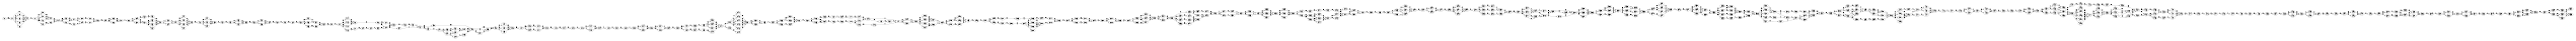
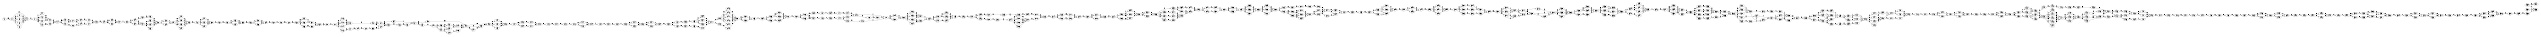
  strict digraph {
    rankdir=LR
    S0
    S1
    S2
    S3
    S4
    S5
    S6
    S7
    S8
    S9
    S10
    S11
    S12
    S13
    S14
    S15
    S16
    S17
    S18
    S19
    S20
    S21
    S22
    S23
    S24
    S25
    S26
    S27
    S28
    S29
    S30
    S31
    S32
    S33
    S34
    S35
    S36
    S37
    S38
    S39
    S40
    S41
    S42
    S43
    S44
    S45
    S46
    S47
    S48
    S49
    S50
    S51
    S52
    S53
    S54
    S55
    S56
    S57
    S58
    S59
    S60
    S61
    S62
    S63
    S64
    S65
    S66
    S67
    S68
    S69
    S70
    S71
    S72
    S73
    S74
    S75
    S76
    S77
    S78
    S79
    S80
    S81
    S82
    S83
    S84
    S85
    S86
    S87
    S88
    S89
    S90
    S91
    S92
    S93
    S94
    S95
    S96
    S97
    S98
    S99
    S100
    S101
    S102
    S103
    S104
    S105
    S106
    S107
    S108
    S109
    S110
    S111
    S112
    S113
    S114
    S115
    S116
    S117
    S118
    S119
    S120
    S121
    S122
    S123
    S124
    S125
    S126
    S127
    S128
    S129
    S130
    S131
    S132
    S133
    S134
    S135
    S136
    S137
    S138
    S139
    S140
    S141
    S142
    S143
    S144
    S145
    S146
    S147
    S148
    S149
    S150
    S151
    S152
    S153
    S154
    S155
    S156
    S157
    S158
    S159
    S160
    S161
    S162
    S163
    S164
    S165
    S166
    S167
    S168
    S169
    S170
    S171
    S172
    S173
    S174
    S175
    S176
    S177
    S178
    S179
    S180
    S181
    S182
    S183
    S184
    S185
    S186
    S187
    S188
    S189
    S190
    S191
    S192
    S193
    S194
    S195
    S196
    S197
    S198
    S199
    S200
    S201
    S202
    S203
    S204
    S205
    S206
    S207
    S208
    S209
    S210
    S211
    S212
    S213
    S214
    S215
    S216
    n218 [label=S717]
    S218
    S219
    S220
    S221
    S222
    S223
    S224
    S225
    S226
    S227
    S228
    S229
    S230
    S231
    S232
    S233
    S234
    S235
    S236
    S237
    S238
    S239
    S240
    S241
    S242
    S243
    S244
    S245
    S246
    S247
    S248
    S249
    S250
    S251
    S252
    S253
    S254
    S255
    S256
    S257
    S258
    S259
    S260
    S261
    S262
    S263
    S264
    S265
    S266
    S267
    S268
    S269
    S270
    S271
    S272
    S273
    S274
    S275
    S276
    S277
    S278
    S279
    S280
    S281
    S282
    S283
    S284
    S285
    S286
    S287
    S288
    S289
    S290
    S291
    S292
    S293
    S294
    S295
    S296
    S297
    S298
    S299
    S300
    S301
    S302
    S303
    S304
    S305
    S306
    S307
    S308
    S309
    S310
    S311
    S312
    S313
    S314
    S315
    S316
    S317
    S318
    S320
    S321
    S319
    S322
    S323
    S324
    S325
    S326
    S327
    S328
    S329
    S330
    S331
    S332
    S333
    S334
    S335
    S336
    S337
    S338
    S339
    S340
    S341
    S342
    S343
    S344
    S345
    S346
    S347
    S348
    S349
    S350
    S351
    S352
    S353
    S354
    S355
    S356
    S357
    S358
    S359
    S360
    S361
    S362
    S363
    S364
    S365
    S366
    S367
    S368
    S369
    S370
    S371
    S372
    S373
    S374
    S375
    S376
    S377
    S378
    S379
    S380
    S381
    S382
    S383
    S384
    S385
    S386
    S387
    S388
    S389
    S390
    S391
    S392
    S393
    S394
    S395
    S396
    S397
    S398
    S399
    S400
    S401
    S402
    S403
    S404
    S405
    S406
    S407
    S408
    S409
    S410
    S411
    S412
    S413
    S414
    S415
    S416
    S417
    S418
    S419
    S420
    S421
    S422
    S423
    S424
    S425
    S426
    S427
    S428
    S429
    S430
    S431
    S432
    S433
    S434
    S435
    S436
    S437
    S438
    S439
    S440
    S441
    S442
    S443
    S444
    S445
    S446
    S447
    S448
    S449
    S450
    S451
    S452
    S453
    S454
    S455
    S456
    S457
    S458
    S459
    S460
    S461
    S462
    S463
    S464
    S465
    S466
    S467
    S468
    S469
    S470
    S471
    S472
    S473
    S474
    S475
    S476
    S477
    S478
    S479
    S480
    S481
    S482
    S483
    S484
    S485
    S486
    S487
    S488
    S489
    S490
    n492 [label=S691]
    S492
    S493
    S494
    S495
    S496
    S497
    S498
    S499
    S500
    S501
    S502
    S503
    S504
    S505
    S506
    S507
    S508
    S509
    S510
    S511
    S512
    S513
    S514
    S516
    S517
    S518
    S519
    S520
    S521
    S522
    S523
    S524
    S525
    S526
    S527
-   S528
    S529
    S530
    S531
    S532
    S533
    S534
    S0 -> S1 [label=E]
    S1 -> S2 [label=C]
    S1 -> S3 [label=R]
    S1 -> S4 [label=M]
    S1 -> S5 [label=V]
    S1 -> S6 [label=S]
    S2 -> S4 [label=M]
    S3 -> S4 [label=M]
    S4 -> S7 [label=L]
    S5 -> S4 [label=M]
    S6 -> S4 [label=M]
    S7 -> S8 [label=Q]
    S7 -> S9 [label=E]
    S7 -> S10 [label=D]
    S7 -> S11 [label=V]
    S8 -> S12 [label=Q]
    S9 -> S13 [label=E]
    S10 -> S12 [label=Q]
    S11 -> S12 [label=Q]
    S12 -> S14 [label=A]
    S13 -> S14 [label=A]
    S14 -> S15 [label=E]
    S14 -> S16 [label=D]
    S15 -> S17 [label=R]
    S16 -> S17 [label=R]
    S16 -> S18 [label=K]
    S17 -> S19 [label=L]
    S17 -> S20 [label=M]
    S18 -> S19 [label=L]
    S19 -> S21 [label=G]
    S20 -> S22 [label=N]
    S21 -> S23 [label=C]
    S22 -> S23 [label=C]
    S23 -> S24 [label=R]
    S24 -> S25 [label=Q]
    S24 -> S26 [label=E]
    S25 -> S27 [label=F]
    S26 -> S27 [label=F]
    S27 -> S28 [label=V]
    S28 -> S29 [label=T]
    S28 -> S30 [label=M]
    S29 -> S31 [label=A]
    S29 -> S32 [label=P]
    S30 -> S31 [label=A]
    S31 -> S33 [label=T]
    S31 -> S34 [label=K]
    S31 -> S35 [label=H]
    S32 -> S36 [label=A]
    S33 -> S37 [label=D]
    S34 -> S37 [label=D]
    S35 -> S37 [label=D]
    S36 -> S37 [label=D]
    S37 -> S38 [label=V]
    S37 -> S39 [label=I]
    S38 -> S40 [label=V]
    S39 -> S40 [label=V]
    S40 -> S41 [label=R]
    S40 -> S42 [label=K]
    S40 -> S43 [label=S]
    S40 -> S44 [label=N]
    S41 -> S45 [label=G]
    S42 -> S45 [label=G]
    S43 -> S45 [label=G]
    S44 -> S45 [label=G]
    S45 -> S46 [label=N]
    S46 -> S47 [label=P]
    S46 -> S48 [label=T]
    S46 -> S49 [label=S]
    S47 -> S50 [label=K]
    S48 -> S50 [label=K]
    S49 -> S50 [label=K]
    S50 -> S51 [label=L]
    S51 -> S52 [label=N]
    S52 -> S53 [label=L]
    S52 -> S54 [label=M]
    S53 -> S55 [label=A]
    S54 -> S55 [label=A]
    S55 -> S56 [label=F]
    S56 -> S57 [label=I]
    S56 -> S58 [label=V]
    S57 -> S59 [label=A]
    S58 -> S59 [label=A]
    S59 -> S60 [label=N]
    S60 -> S61 [label=L]
    S61 -> S62 [label=F]
    S62 -> S63 [label=N]
    S63 -> S64 [label=R]
    S63 -> S65 [label=T]
    S63 -> S66 [label=K]
    S64 -> S67 [label=Y]
    S65 -> S68 [label=H]
    S66 -> S67 [label=Y]
    S67 -> S69 [label=P]
    S68 -> S69 [label=P]
    S69 -> S70 [label=A]
    S70 -> S71 [label=L]
    S71 -> S72 [label=H]
    S71 -> S73 [label=V]
    S71 -> S74 [label=K]
    S71 -> S75 [label=Q]
    S72 -> S76 [label=K]
    S73 -> S77 [label=A]
    S74 -> S76 [label=K]
    S75 -> S76 [label=K]
    S76 -> S78 [label=P]
    S77 -> S79 [label=R]
    S78 -> S80 [label=E]
    S78 -> S81 [label=A]
    S79 -> S82 [label=D]
    S80 -> S83 [label=N]
    S80 -> S84 [label=E]
    S81 -> S83 [label=N]
    S82 -> S85 [label=I]
    S83 -> S86 [label=Q]
    S84 -> S87 [label=I]
    S85 -> S80 [label=E]
    S86 -> S88 [label=D]
    S87 -> S89 [label=D]
    S87 -> S90 [label=E]
    S88 -> S87 [label=I]
    S89 -> S91 [label=W]
    S90 -> S92 [label=E]
    S91 -> S93 [label=G]
    S91 -> S94 [label=S]
    S92 -> S95 [label=G]
    S92 -> S96 [label=E]
    S92 -> S97 [label=A]
    S93 -> S98 [label=A]
    S93 -> S99 [label=L]
    S94 -> S99 [label=L]
    S94 -> S100 [label=S]
    S95 -> S96 [label=E]
    S96 -> S101 [label=T]
    S96 -> S102 [label=D]
    S96 -> S103 [label=S]
    S97 -> S95 [label=G]
    S98 -> S104 [label=L]
    S99 -> S104 [label=L]
    S100 -> S105 [label=I]
    S101 -> S106 [label=R]
    S102 -> S106 [label=R]
    S103 -> S106 [label=R]
    S104 -> S92 [label=E]
    S105 -> S92 [label=E]
    S106 -> S107 [label=E]
    S107 -> S108 [label=E]
    S107 -> S109 [label=V]
    S108 -> S110 [label=R]
    S109 -> S111 [label=K]
    S110 -> S112 [label=T]
    S111 -> S112 [label=T]
    S112 -> S113 [label=F]
    S113 -> S114 [label=R]
    S114 -> S115 [label=N]
    S115 -> S116 [label=W]
    S116 -> S117 [label=M]
    S116 -> S118 [label=I]
    S117 -> S119 [label=N]
    S118 -> S119 [label=N]
    S119 -> S120 [label=S]
    S120 -> S121 [label=L]
    S121 -> S122 [label=G]
    S122 -> S123 [label=V]
    S123 -> S124 [label=N]
    S123 -> S125 [label=S]
    S124 -> S126 [label=P]
    S125 -> S126 [label=P]
    S126 -> S127 [label=R]
    S126 -> S128 [label=F]
    S127 -> S129 [label=V]
    S128 -> S129 [label=V]
    S129 -> S130 [label=N]
    S130 -> S131 [label=H]
    S130 -> S132 [label=K]
    S131 -> S133 [label=L]
    S132 -> S134 [label=F]
    S133 -> S135 [label=Y]
    S134 -> S136 [label=T]
    S135 -> S137 [label=S]
    S135 -> S138 [label=G]
    S135 -> S139 [label=T]
    S136 -> S140 [label=R]
    S137 -> S141 [label=D]
    S138 -> S141 [label=D]
    S139 -> S141 [label=D]
    S140 -> S141 [label=D]
    S141 -> S142 [label=L]
    S141 -> S143 [label=I]
    S142 -> S144 [label=S]
    S142 -> S145 [label=N]
    S142 -> S146 [label=A]
    S142 -> S147 [label=V]
    S142 -> S148 [label=G]
    S143 -> S149 [label=D]
    S144 -> S150 [label=D]
    S145 -> S150 [label=D]
    S146 -> S150 [label=D]
    S147 -> S150 [label=D]
    S148 -> S150 [label=D]
    S149 -> S150 [label=D]
    S150 -> S151 [label=A]
    S150 -> S152 [label=G]
    S151 -> S153 [label=L]
    S152 -> S153 [label=L]
    S153 -> S154 [label=V]
    S154 -> S155 [label=I]
    S154 -> S156 [label=L]
    S155 -> S157 [label=F]
    S155 -> S158 [label=I]
    S156 -> S159 [label=L]
    S157 -> S160 [label=Q]
    S158 -> S160 [label=Q]
    S159 -> S160 [label=Q]
    S160 -> S161 [label=L]
    S161 -> S162 [label=Y]
    S161 -> S163 [label=F]
    S162 -> S164 [label=E]
    S162 -> S165 [label=Q]
    S163 -> S164 [label=E]
    S164 -> S166 [label=K]
    S165 -> S167 [label=Q]
    S166 -> S168 [label=I]
    S167 -> S169 [label=V]
    S168 -> S170 [label=K]
    S169 -> S171 [label=A]
    S170 -> S172 [label=V]
    S170 -> S173 [label=T]
    S171 -> S174 [label=G]
    S172 -> S175 [label=P]
    S173 -> S176 [label=R]
    S174 -> S175 [label=P]
    S175 -> S177 [label=V]
    S175 -> S178 [label=D]
    S176 -> S177 [label=V]
    S177 -> S179 [label=D]
    S177 -> S180 [label=N]
    S178 -> S181 [label=C]
    S179 -> S182 [label=W]
    S180 -> S182 [label=W]
    S181 -> S177 [label=V]
    S182 -> S183 [label=N]
    S182 -> S184 [label=S]
    S182 -> S185 [label=R]
    S182 -> S186 [label=D]
    S183 -> S187 [label=R]
    S183 -> S188 [label=K]
    S184 -> S188 [label=K]
    S185 -> S187 [label=R]
    S186 -> S187 [label=R]
    S187 -> S189 [label=V]
    S188 -> S189 [label=V]
    S189 -> S190 [label=N]
    S189 -> S191 [label=T]
    S190 -> S192 [label=K]
    S190 -> S193 [label=N]
    S191 -> S194 [label=Q]
    S192 -> S195 [label=P]
    S193 -> S195 [label=P]
    S194 -> S195 [label=P]
    S195 -> S196 [label=P]
    S196 -> S197 [label=Y]
    S197 -> S198 [label=P]
    S197 -> S199 [label=K]
    S198 -> S200 [label=K]
    S199 -> S201 [label=P]
    S200 -> S202 [label=L]
    S201 -> S203 [label=P]
    S202 -> S204 [label=G]
    S203 -> S205 [label=A]
    S204 -> S205 [label=A]
    S204 -> S206 [label=G]
    S204 -> S207 [label=S]
    S204 -> S208 [label=E]
    S205 -> S209 [label=Q]
    S205 -> S210 [label=N]
    S206 -> S210 [label=N]
    S207 -> S210 [label=N]
    S208 -> S210 [label=N]
    S209 -> S211 [label=F]
    S210 -> S212 [label=M]
    S211 -> S213 [label=K]
    S212 -> S213 [label=K]
    S213 -> S214 [label=K]
    S214 -> S215 [label=L]
    S214 -> S216 [label=R]
    S215 -> n218 [label=E]
    S216 -> S218 [label=A]
    n218 -> S219 [label=N]
    S218 -> S219 [label=N]
    S219 -> S220 [label=C]
    S220 -> S221 [label=N]
    S220 -> S222 [label=Q]
    S221 -> S223 [label=Y]
    S222 -> S223 [label=Y]
    S223 -> S224 [label=A]
    S224 -> S225 [label=V]
    S224 -> S226 [label=I]
    S225 -> S227 [label=E]
    S226 -> S227 [label=E]
    S226 -> S228 [label=D]
    S226 -> S229 [label=S]
    S227 -> S230 [label=L]
    S228 -> S230 [label=L]
    S229 -> S230 [label=L]
    S230 -> S231 [label=G]
    S230 -> S232 [label=A]
    S231 -> S233 [label=K]
    S232 -> S233 [label=K]
    S233 -> S234 [label=N]
    S233 -> S235 [label=T]
    S233 -> S236 [label=S]
    S233 -> S237 [label=D]
    S234 -> S238 [label=Q]
    S235 -> S239 [label=L]
    S235 -> S240 [label=T]
    S236 -> S241 [label=E]
    S237 -> S242 [label=K]
    S238 -> S243 [label=A]
    S239 -> S244 [label=G]
    S240 -> S245 [label=K]
    S241 -> S243 [label=A]
    S242 -> S243 [label=A]
    S243 -> S245 [label=K]
    S244 -> S246 [label=F]
    S245 -> S246 [label=F]
    S246 -> S247 [label=S]
    S246 -> S248 [label=K]
    S247 -> S249 [label=L]
    S248 -> S250 [label=I]
    S249 -> S251 [label=V]
    S250 -> S251 [label=V]
    S251 -> S252 [label=G]
    S251 -> S253 [label=N]
    S252 -> S254 [label=I]
    S253 -> S254 [label=I]
    S254 -> S255 [label=G]
    S254 -> S256 [label=D]
    S254 -> S257 [label=A]
    S255 -> S258 [label=G]
    S256 -> S258 [label=G]
    S257 -> S258 [label=G]
    S258 -> S259 [label=Q]
    S258 -> S260 [label=N]
    S258 -> S261 [label=T]
    S259 -> S262 [label=D]
    S260 -> S262 [label=D]
    S261 -> S262 [label=D]
    S262 -> S263 [label=L]
    S262 -> S264 [label=I]
    S263 -> S265 [label=N]
    S263 -> S266 [label=H]
    S264 -> S267 [label=F]
    S265 -> S268 [label=E]
    S265 -> S269 [label=A]
    S265 -> S270 [label=D]
    S266 -> S268 [label=E]
    S267 -> S271 [label=N]
    S268 -> S272 [label=G]
    S269 -> S272 [label=G]
    S270 -> S272 [label=G]
    S271 -> S273 [label=E]
    S272 -> S274 [label=N]
    S272 -> S275 [label=K]
    S273 -> S276 [label=Q]
    S274 -> S277 [label=R]
    S274 -> S278 [label=P]
    S275 -> S277 [label=R]
    S276 -> S277 [label=R]
    S277 -> S279 [label=T]
    S277 -> S280 [label=K]
    S278 -> S279 [label=T]
    S279 -> S281 [label=L]
    S280 -> S281 [label=L]
    S281 -> S282 [label=T]
    S282 -> S283 [label=L]
    S283 -> S284 [label=A]
    S284 -> S285 [label=L]
    S284 -> S286 [label=V]
    S285 -> S287 [label=I]
    S285 -> S288 [label=L]
    S285 -> S289 [label=V]
    S286 -> S289 [label=V]
    S287 -> S290 [label=W]
    S288 -> S290 [label=W]
    S289 -> S290 [label=W]
    S290 -> S291 [label=Q]
    S291 -> S292 [label=L]
    S291 -> S293 [label=V]
    S292 -> S294 [label=M]
    S293 -> S294 [label=M]
    S294 -> S295 [label=R]
    S295 -> S296 [label=R]
    S295 -> S297 [label=A]
    S295 -> S298 [label=K]
    S296 -> S299 [label=Y]
    S297 -> S299 [label=Y]
    S298 -> S299 [label=Y]
    S299 -> S300 [label=T]
    S300 -> S301 [label=L]
    S300 -> S302 [label=F]
    S300 -> S303 [label=I]
    S301 -> S304 [label=N]
    S302 -> S305 [label=K]
    S303 -> S306 [label=Q]
    S304 -> S307 [label=I]
    S305 -> S307 [label=I]
    S306 -> S308 [label=V]
    S307 -> S309 [label=L]
    S308 -> S309 [label=L]
    S309 -> S310 [label=E]
    S310 -> S311 [label=E]
    S310 -> S312 [label=R]
    S310 -> S313 [label=D]
    S311 -> S314 [label=I]
    S311 -> S315 [label=L]
    S312 -> S314 [label=I]
    S313 -> S314 [label=I]
    S313 -> S315 [label=L]
    S314 -> S316 [label=G]
    S314 -> S317 [label=S]
    S315 -> S316 [label=G]
    S316 -> S318 [label=G]
    S316 -> S320 [label=E]
    S317 -> S320 [label=E]
    S318 -> S321 [label=G]
    S320 -> S321 [label=G]
    S320 -> S319 [label=D]
    S321 -> S322 [label=Q]
    S321 -> S323 [label=S]
    S321 -> S324 [label=E]
    S319 -> S321 [label=G]
    S322 -> S325 [label=K]
    S323 -> S325 [label=K]
    S324 -> S325 [label=K]
    S325 -> S326 [label=V]
    S325 -> S327 [label=I]
    S326 -> S328 [label=N]
    S326 -> S329 [label=T]
    S327 -> S330 [label=K]
    S328 -> S331 [label=D]
    S329 -> S331 [label=D]
    S330 -> S331 [label=D]
    S331 -> S332 [label=E]
    S331 -> S333 [label=Q]
    S331 -> S334 [label=D]
    S332 -> S335 [label=I]
    S333 -> S336 [label=E]
    S334 -> S335 [label=I]
    S334 -> S337 [label=T]
    S335 -> S338 [label=I]
    S336 -> S338 [label=I]
    S337 -> S338 [label=I]
    S338 -> S339 [label=V]
    S338 -> S340 [label=M]
    S339 -> S341 [label=N]
    S339 -> S342 [label=H]
    S339 -> S343 [label=T]
    S340 -> S344 [label=D]
    S341 -> S345 [label=W]
    S342 -> S345 [label=W]
    S343 -> S345 [label=W]
    S344 -> S345 [label=W]
    S345 -> S346 [label=V]
    S346 -> S347 [label=N]
    S347 -> S348 [label=E]
    S347 -> S349 [label=Q]
    S347 -> S350 [label=H]
    S348 -> S351 [label=T]
    S349 -> S351 [label=T]
    S349 -> S352 [label=K]
    S350 -> S351 [label=T]
    S351 -> S353 [label=L]
    S352 -> S353 [label=L]
    S353 -> S354 [label=K]
    S353 -> S355 [label=E]
    S353 -> S356 [label=A]
    S353 -> S357 [label=R]
    S354 -> S358 [label=E]
    S355 -> S359 [label=S]
    S356 -> S360 [label=Q]
    S357 -> S360 [label=Q]
    S357 -> S361 [label=D]
    S358 -> S362 [label=A]
    S359 -> S363 [label=S]
    S360 -> S362 [label=A]
    S361 -> S362 [label=A]
    S362 -> S364 [label=E]
    S362 -> S365 [label=G]
    S363 -> S365 [label=G]
    S364 -> S366 [label=K]
    S365 -> S366 [label=K]
    S366 -> S367 [label=R]
    S366 -> S368 [label=E]
    S366 -> S369 [label=G]
    S366 -> S370 [label=S]
    S366 -> S371 [label=D]
    S367 -> S372 [label=S]
    S368 -> S372 [label=S]
    S369 -> S373 [label=T]
    S370 -> S372 [label=S]
    S371 -> S374 [label=T]
    S372 -> S375 [label=S]
    S372 -> S376 [label=R]
    S373 -> S375 [label=S]
    S374 -> S377 [label=I]
    S375 -> S377 [label=I]
    S376 -> S378 [label=L]
    S377 -> S379 [label=S]
    S377 -> S380 [label=A]
    S378 -> S381 [label=V]
    S379 -> S382 [label=S]
    S379 -> S383 [label=G]
    S380 -> S382 [label=S]
    S381 -> S382 [label=S]
    S382 -> S384 [label=F]
    S383 -> S384 [label=F]
    S384 -> S385 [label=K]
    S385 -> S386 [label=D]
    S385 -> S387 [label=V]
    S386 -> S388 [label=P]
    S386 -> S389 [label=S]
    S386 -> S390 [label=G]
    S387 -> S388 [label=P]
    S388 -> S391 [label=K]
    S388 -> S392 [label=P]
    S388 -> S393 [label=S]
    S389 -> S391 [label=K]
    S389 -> S393 [label=S]
    S390 -> S394 [label=Q]
    S391 -> S395 [label=I]
    S392 -> S396 [label=T]
    S393 -> S395 [label=I]
    S394 -> S395 [label=I]
    S395 -> S397 [label=S]
    S395 -> S398 [label=T]
    S396 -> S399 [label=A]
    S397 -> S400 [label=T]
    S397 -> S401 [label=S]
    S398 -> S400 [label=T]
    S399 -> S402 [label=L]
    S400 -> S403 [label=S]
    S401 -> S403 [label=S]
    S402 -> S403 [label=S]
    S403 -> S404 [label=L]
    S403 -> S405 [label=K]
    S403 -> S406 [label=T]
    S403 -> S407 [label=M]
    S404 -> S408 [label=P]
    S404 -> S409 [label=V]
    S405 -> S408 [label=P]
    S406 -> S408 [label=P]
    S407 -> S408 [label=P]
    S408 -> S410 [label=V]
    S408 -> S411 [label=C]
    S409 -> S410 [label=V]
    S410 -> S412 [label=L]
    S410 -> S413 [label=I]
    S411 -> S414 [label=W]
    S412 -> S415 [label=D]
    S413 -> S415 [label=D]
    S414 -> S415 [label=D]
    S415 -> S416 [label=L]
    S416 -> S417 [label=I]
    S417 -> S418 [label=D]
    S418 -> S419 [label=A]
    S418 -> S420 [label=S]
    S419 -> S421 [label=I]
    S420 -> S421 [label=I]
    S421 -> S422 [label=Q]
    S421 -> S423 [label=V]
    S422 -> S424 [label=P]
    S423 -> S424 [label=P]
    S424 -> S425 [label=G]
    S425 -> S426 [label=S]
    S426 -> S427 [label=I]
    S427 -> S428 [label=N]
    S427 -> S429 [label=R]
    S428 -> S430 [label=Y]
    S429 -> S430 [label=Y]
    S430 -> S431 [label=D]
    S430 -> S432 [label=E]
    S431 -> S433 [label=L]
    S431 -> S434 [label=I]
    S432 -> S435 [label=V]
    S433 -> S436 [label=L]
    S433 -> S437 [label=V]
    S433 -> S438 [label=I]
    S434 -> S436 [label=L]
    S435 -> S437 [label=V]
    S436 -> S439 [label=K]
    S437 -> S439 [label=K]
    S437 -> S440 [label=T]
    S438 -> S439 [label=K]
    S439 -> S441 [label=T]
    S439 -> S442 [label=F]
    S439 -> S443 [label=E]
    S439 -> S444 [label=A]
    S439 -> S445 [label=S]
    S440 -> S446 [label=P]
    S441 -> S447 [label=E]
    S442 -> S447 [label=E]
    S443 -> S447 [label=E]
    S444 -> S447 [label=E]
    S445 -> S447 [label=E]
    S446 -> S448 [label=G]
    S447 -> S449 [label=N]
    S447 -> S450 [label=D]
    S447 -> S451 [label=P]
    S448 -> S452 [label=V]
    S449 -> S453 [label=L]
    S450 -> S453 [label=L]
    S451 -> S453 [label=L]
    S452 -> S454 [label=E]
    S453 -> S455 [label=N]
    S453 -> S456 [label=S]
    S453 -> S457 [label=T]
    S454 -> S458 [label=E]
    S455 -> S459 [label=D]
    S456 -> S459 [label=D]
    S457 -> S459 [label=D]
    S457 -> S460 [label=P]
    S458 -> S461 [label=E]
    S459 -> S461 [label=E]
    S459 -> S462 [label=D]
    S460 -> S461 [label=E]
    S461 -> S463 [label=E]
    S461 -> S464 [label=D]
    S462 -> S464 [label=D]
    S463 -> S465 [label=K]
    S464 -> S466 [label=M]
    S464 -> S467 [label=R]
    S465 -> S468 [label=L]
    S466 -> S469 [label=R]
    S467 -> S468 [label=L]
    S468 -> S470 [label=N]
    S468 -> S471 [label=D]
    S469 -> S472 [label=S]
    S470 -> S473 [label=N]
    S471 -> S473 [label=N]
    S472 -> S473 [label=N]
    S473 -> S474 [label=A]
    S474 -> S475 [label=K]
    S475 -> S476 [label=Y]
    S476 -> S477 [label=A]
    S477 -> S478 [label=I]
    S478 -> S479 [label=S]
    S479 -> S480 [label=M]
    S480 -> S481 [label=A]
    S481 -> S482 [label=R]
    S482 -> S483 [label=K]
    S483 -> S484 [label=I]
    S484 -> S485 [label=G]
    S485 -> S486 [label=A]
    S485 -> S487 [label=S]
    S486 -> S488 [label=R]
    S487 -> S488 [label=R]
    S488 -> S489 [label=V]
    S488 -> S490 [label=I]
    S489 -> n492 [label=Y]
    S490 -> n492 [label=Y]
    n492 -> S492 [label=A]
    S492 -> S493 [label=L]
    S493 -> S494 [label=P]
    S494 -> S495 [label=E]
    S494 -> S496 [label=D]
    S495 -> S497 [label=D]
    S496 -> S497 [label=D]
    S497 -> S498 [label=L]
    S498 -> S499 [label=V]
    S499 -> S500 [label=E]
    S499 -> S501 [label=D]
    S500 -> S502 [label=V]
    S501 -> S503 [label=R]
    S502 -> S504 [label=N]
    S502 -> S505 [label=K]
    S503 -> S504 [label=N]
    S504 -> S506 [label=P]
    S504 -> S507 [label=A]
    S505 -> S506 [label=P]
    S506 -> S508 [label=K]
    S507 -> S508 [label=K]
    S508 -> S509 [label=M]
    S509 -> S510 [label=V]
    S510 -> S511 [label=M]
    S510 -> S512 [label=L]
    S511 -> S513 [label=T]
    S512 -> S513 [label=T]
    S513 -> S514 [label=V]
    S513 -> S516 [label=M]
    S514 -> S517 [label=F]
    S516 -> S517 [label=F]
    S517 -> S518 [label=A]
    S518 -> S519 [label=C]
    S519 -> S520 [label=L]
    S520 -> S521 [label=M]
    S521 -> S522 [label=G]
    S521 -> S523 [label=A]
    S522 -> S524 [label=K]
    S522 -> S525 [label=R]
    S523 -> S525 [label=R]
    S524 -> S526 [label=G]
    S525 -> S526 [label=G]
    S526 -> S527 [label=M]
-   S527 -> S528 [label=K]
    S527 -> S529 [label=D]
-   S528 -> S530 [label=R]
-   S528 -> S531 [label=K]
    S529 -> S532 [label=Q]
    S530 -> S533 [label=V]
    S530 -> S534 [label=A]
    S531 -> S533 [label=V]
    S532 -> S533 [label=V]
  }
